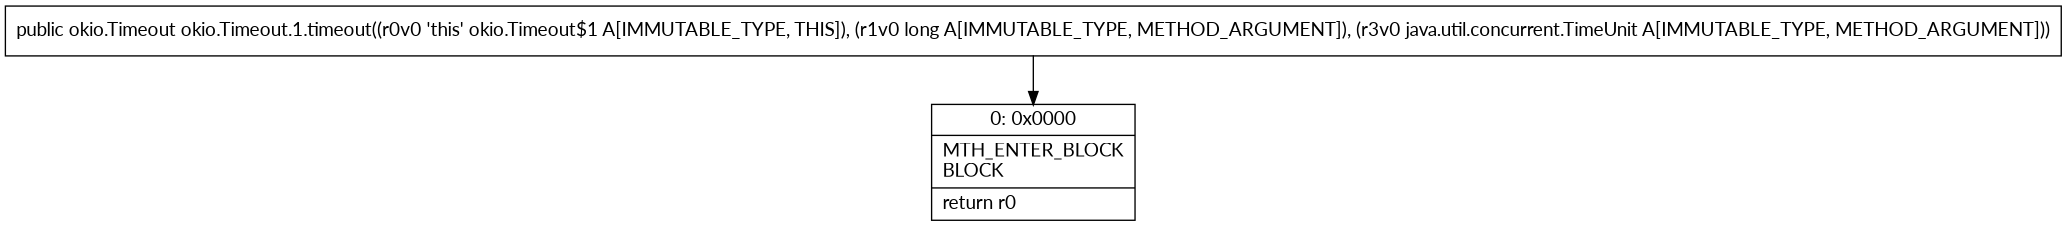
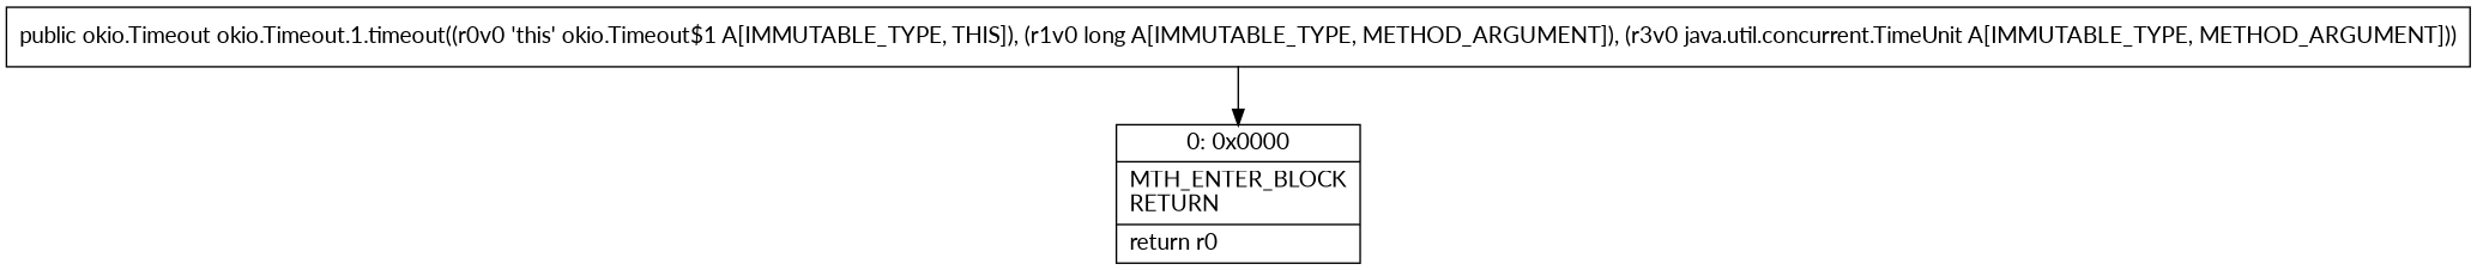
  digraph {
    fontname=Lato
    node [shape=record fontname=Lato]
-   n1 [label="{0\:\ 0x0000|MTH_ENTER_BLOCK\lBLOCK\l|return r0\l}"]
+   n1 [label="{0\:\ 0x0000|MTH_ENTER_BLOCK\lRETURN\l|return r0\l}"]
    n2 [label="{public okio.Timeout okio.Timeout.1.timeout((r0v0 'this' okio.Timeout$1 A[IMMUTABLE_TYPE, THIS]), (r1v0 long A[IMMUTABLE_TYPE, METHOD_ARGUMENT]), (r3v0 java.util.concurrent.TimeUnit A[IMMUTABLE_TYPE, METHOD_ARGUMENT])) }"]
    n2 -> n1 [fontname=Lato]
  }
